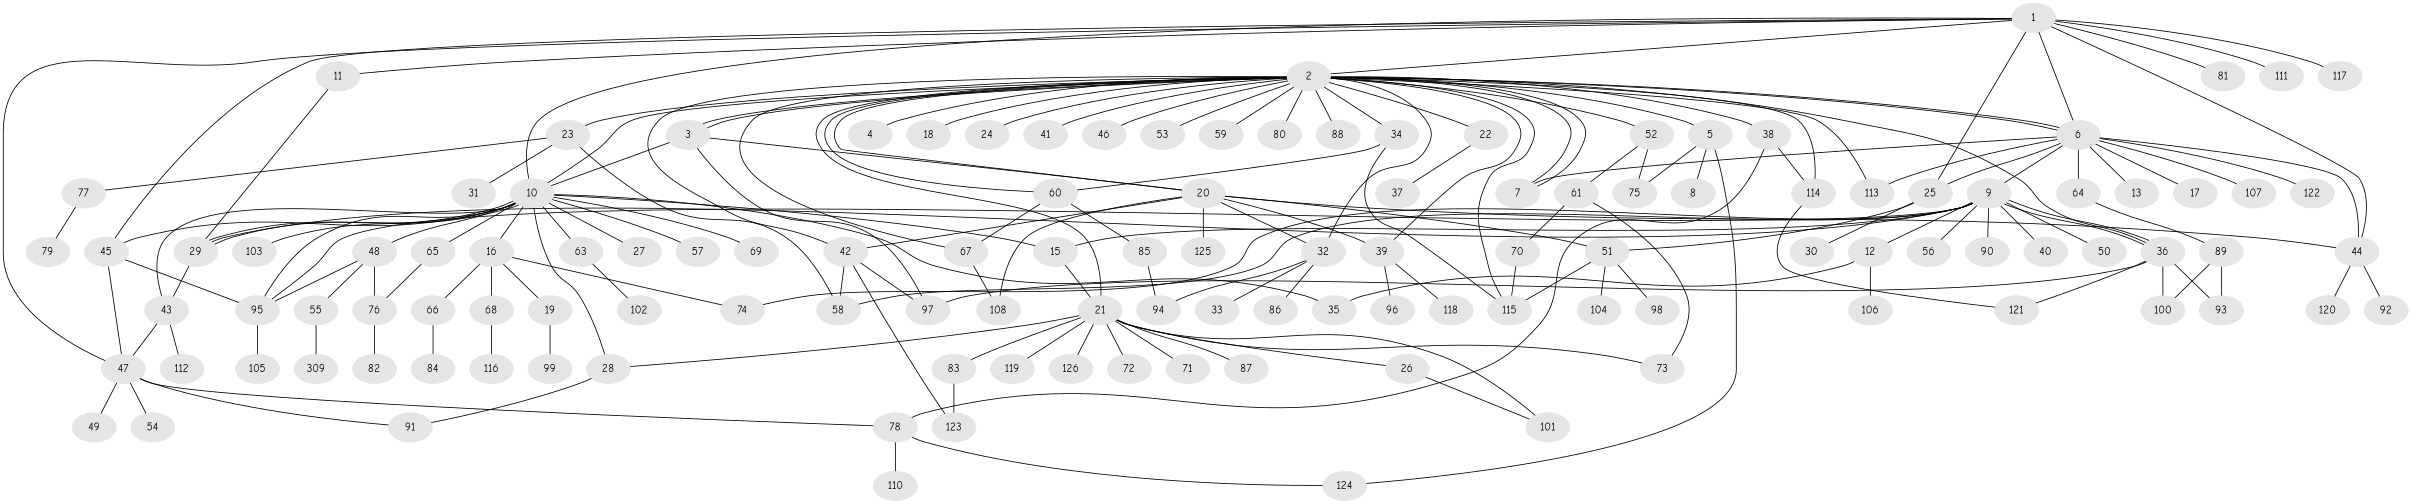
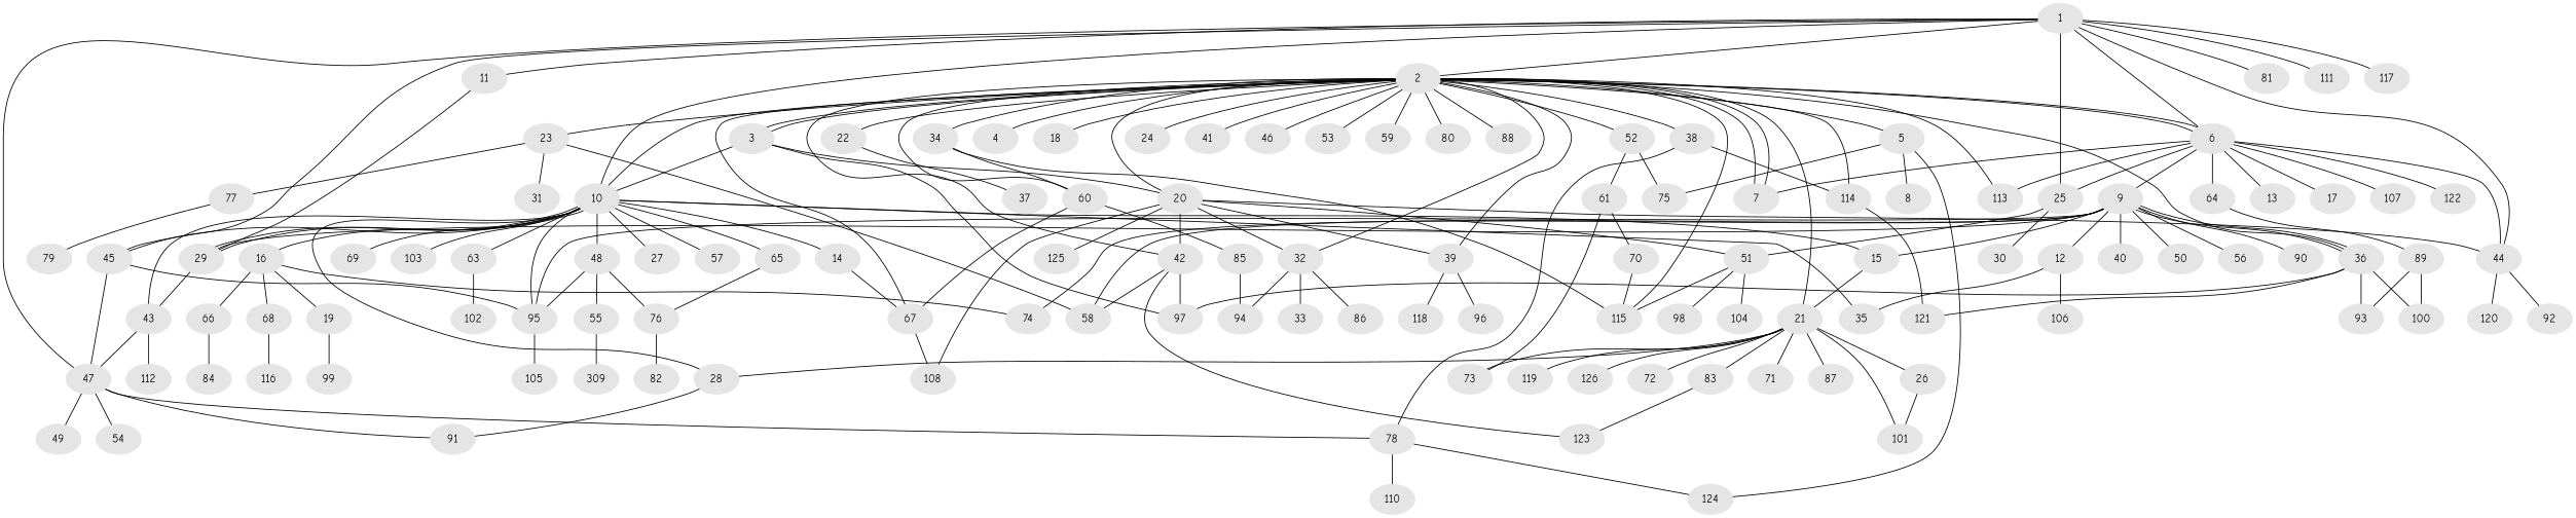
  graph {
    fontname="Comic Neue"
    node [color=gray90 fontname="Comic Neue" style=filled]
    edge [fontname="Comic Neue"]
    1
    2
    6
    10
    11
    25
    44
    45
    47
    81
    111
    117
    3
    4
    5
    7
    18
    20
    21
    22
    23
    24
    32
    34
    36
    38
    39
    41
    42
    46
    52
    53
    59
    60
    67
    80
    88
    113
    114
    115
    9
    13
    17
    64
    107
    122
    15
    29
    95
+   14
    16
    27
    28
    35
    43
    48
    57
    63
    65
    69
    103
    51
    30
    92
    120
    91
    78
    49
    54
    97
    8
    75
    124
    108
    125
    26
    71
    72
    73
    83
    87
    101
    119
    126
    37
    58
    31
    77
    33
    86
    94
    93
    100
    121
    96
    118
    123
    61
    85
    12
    40
    50
    56
    74
    90
    89
    106
    105
    19
    66
    68
    112
    55
    76
    102
    99
    84
    116
    98
    104
    79
    110
    n123 [label=309]
    82
    70
    1 -- 2
    1 -- 6
    1 -- 10
    1 -- 11
    1 -- 25
    1 -- 44
    1 -- 45
    1 -- 47
    1 -- 81
    1 -- 111
    1 -- 117
    2 -- 6
    2 -- 6
    2 -- 10
    2 -- 3
    2 -- 3
    2 -- 4
    2 -- 5
    2 -- 7
    2 -- 7
    2 -- 18
    2 -- 20
    2 -- 21
    2 -- 22
    2 -- 23
    2 -- 24
    2 -- 32
    2 -- 34
    2 -- 36
    2 -- 38
    2 -- 39
    2 -- 41
    2 -- 42
    2 -- 46
    2 -- 52
    2 -- 53
    2 -- 59
    2 -- 60
    2 -- 67
    2 -- 80
    2 -- 88
    2 -- 113
    2 -- 114
    2 -- 115
    6 -- 25
    6 -- 44
    6 -- 7
    6 -- 113
    6 -- 9
    6 -- 13
    6 -- 17
    6 -- 64
    6 -- 107
    6 -- 122
    10 -- 45
    10 -- 15
    10 -- 29
    10 -- 29
    10 -- 95
+   10 -- 14
    10 -- 16
    10 -- 27
    10 -- 28
    10 -- 35
    10 -- 43
    10 -- 48
    10 -- 57
    10 -- 63
    10 -- 65
    10 -- 69
    10 -- 103
    11 -- 29
    25 -- 51
    25 -- 30
    44 -- 92
    44 -- 120
    45 -- 47
    45 -- 95
    47 -- 91
    47 -- 78
    47 -- 49
    47 -- 54
    3 -- 10
    3 -- 20
    3 -- 97
    5 -- 8
    5 -- 75
    5 -- 124
    20 -- 44
    20 -- 32
    20 -- 39
    20 -- 42
    20 -- 51
    20 -- 108
    20 -- 125
    21 -- 28
    21 -- 26
    21 -- 71
    21 -- 72
    21 -- 73
    21 -- 83
    21 -- 87
    21 -- 101
    21 -- 119
    21 -- 126
    22 -- 37
    23 -- 58
    23 -- 31
    23 -- 77
    32 -- 33
    32 -- 86
    32 -- 94
    34 -- 60
    34 -- 115
    36 -- 97
    36 -- 93
    36 -- 100
    36 -- 121
    38 -- 114
    38 -- 78
    39 -- 96
    39 -- 118
    42 -- 97
    42 -- 58
    42 -- 123
    52 -- 75
    52 -- 61
    60 -- 67
    60 -- 85
    67 -- 108
    114 -- 121
    9 -- 36
    9 -- 36
    9 -- 15
    9 -- 29
    9 -- 95
    9 -- 58
    9 -- 12
    9 -- 40
    9 -- 50
    9 -- 56
    9 -- 74
    9 -- 90
    64 -- 89
    15 -- 21
    29 -- 43
    95 -- 105
+   14 -- 67
    16 -- 74
    16 -- 19
    16 -- 66
    16 -- 68
    28 -- 91
    43 -- 47
    43 -- 112
    48 -- 95
    48 -- 55
    48 -- 76
    63 -- 102
    65 -- 76
    51 -- 115
    51 -- 98
    51 -- 104
    78 -- 124
    78 -- 110
    26 -- 101
    83 -- 123
    77 -- 79
    61 -- 73
    61 -- 70
    85 -- 94
    12 -- 35
    12 -- 106
    89 -- 93
    89 -- 100
    19 -- 99
    66 -- 84
    68 -- 116
    55 -- n123
    76 -- 82
    70 -- 115
  }
